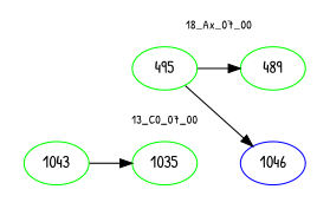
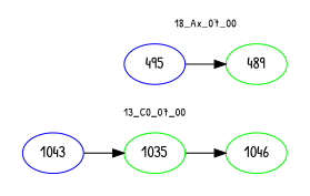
  digraph {
    fontname="Patrick Hand"
    rankdir=LR
    node [color=blue fontname="Patrick Hand"]
    edge [color=black fontname="Patrick Hand"]
-   n1 [color=green label=495]
+   n1 [label=495]
    n2 [color=green label=489]
-   n3 [color=green label=1043]
+   n3 [label=1043]
    n4 [color=green label=1035]
-   n5 [label=1046]
+   n5 [color=green label=1046]
    subgraph cluster_1 {
      color=white
      fontsize=10
      label="18_Ax_07_00"
      n1
      n2
    }
    subgraph cluster_2 {
      color=white
      fontsize=10
      label="13_C0_07_00"
      n3
      n4
      n5
    }
    n1 -> n2
    n3 -> n4
-   n1 -> n5
+   n4 -> n5
  }
